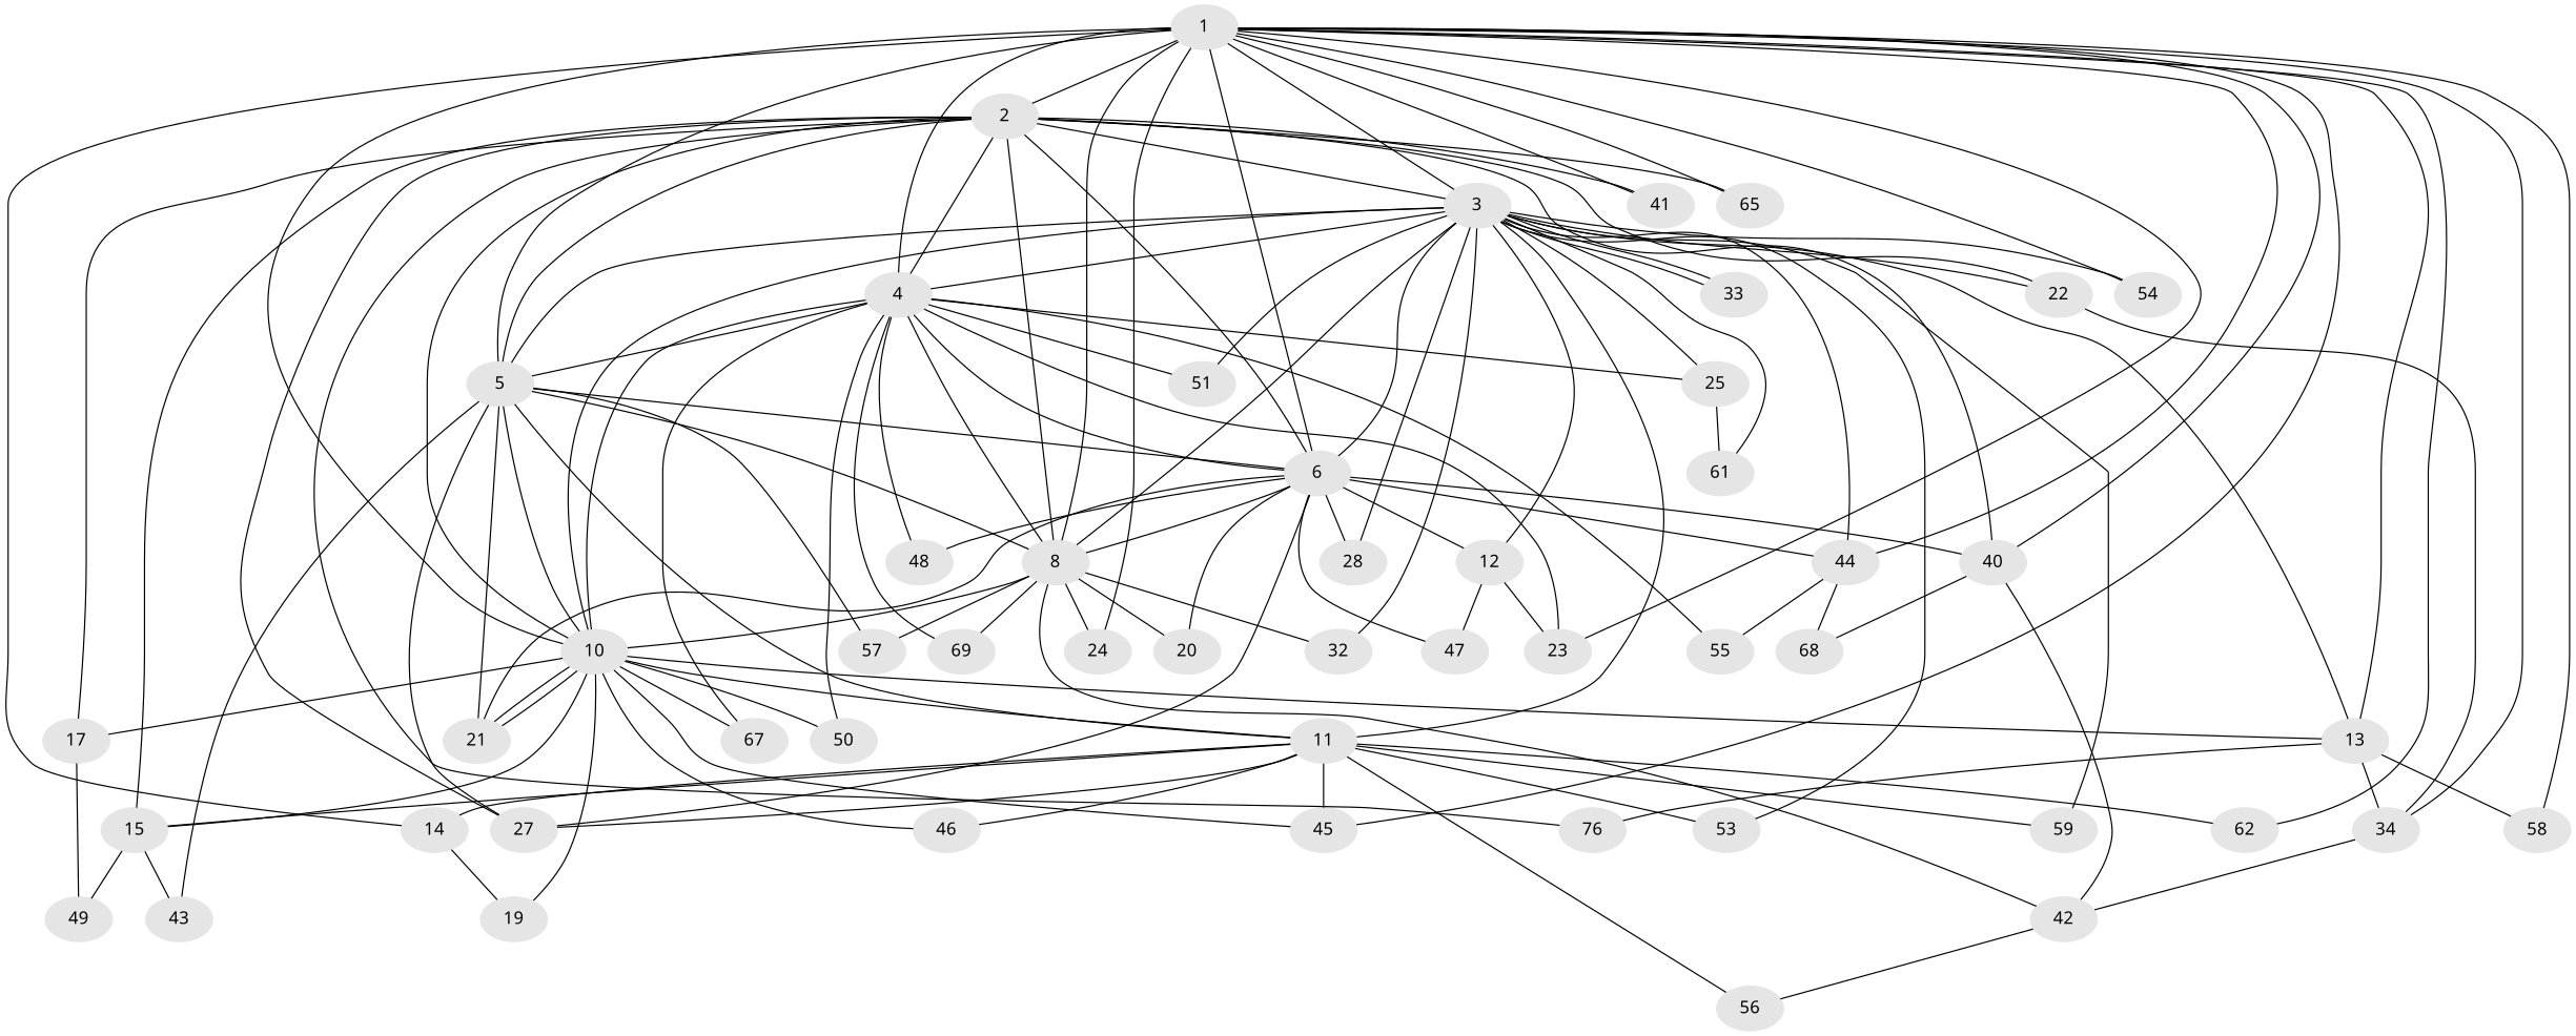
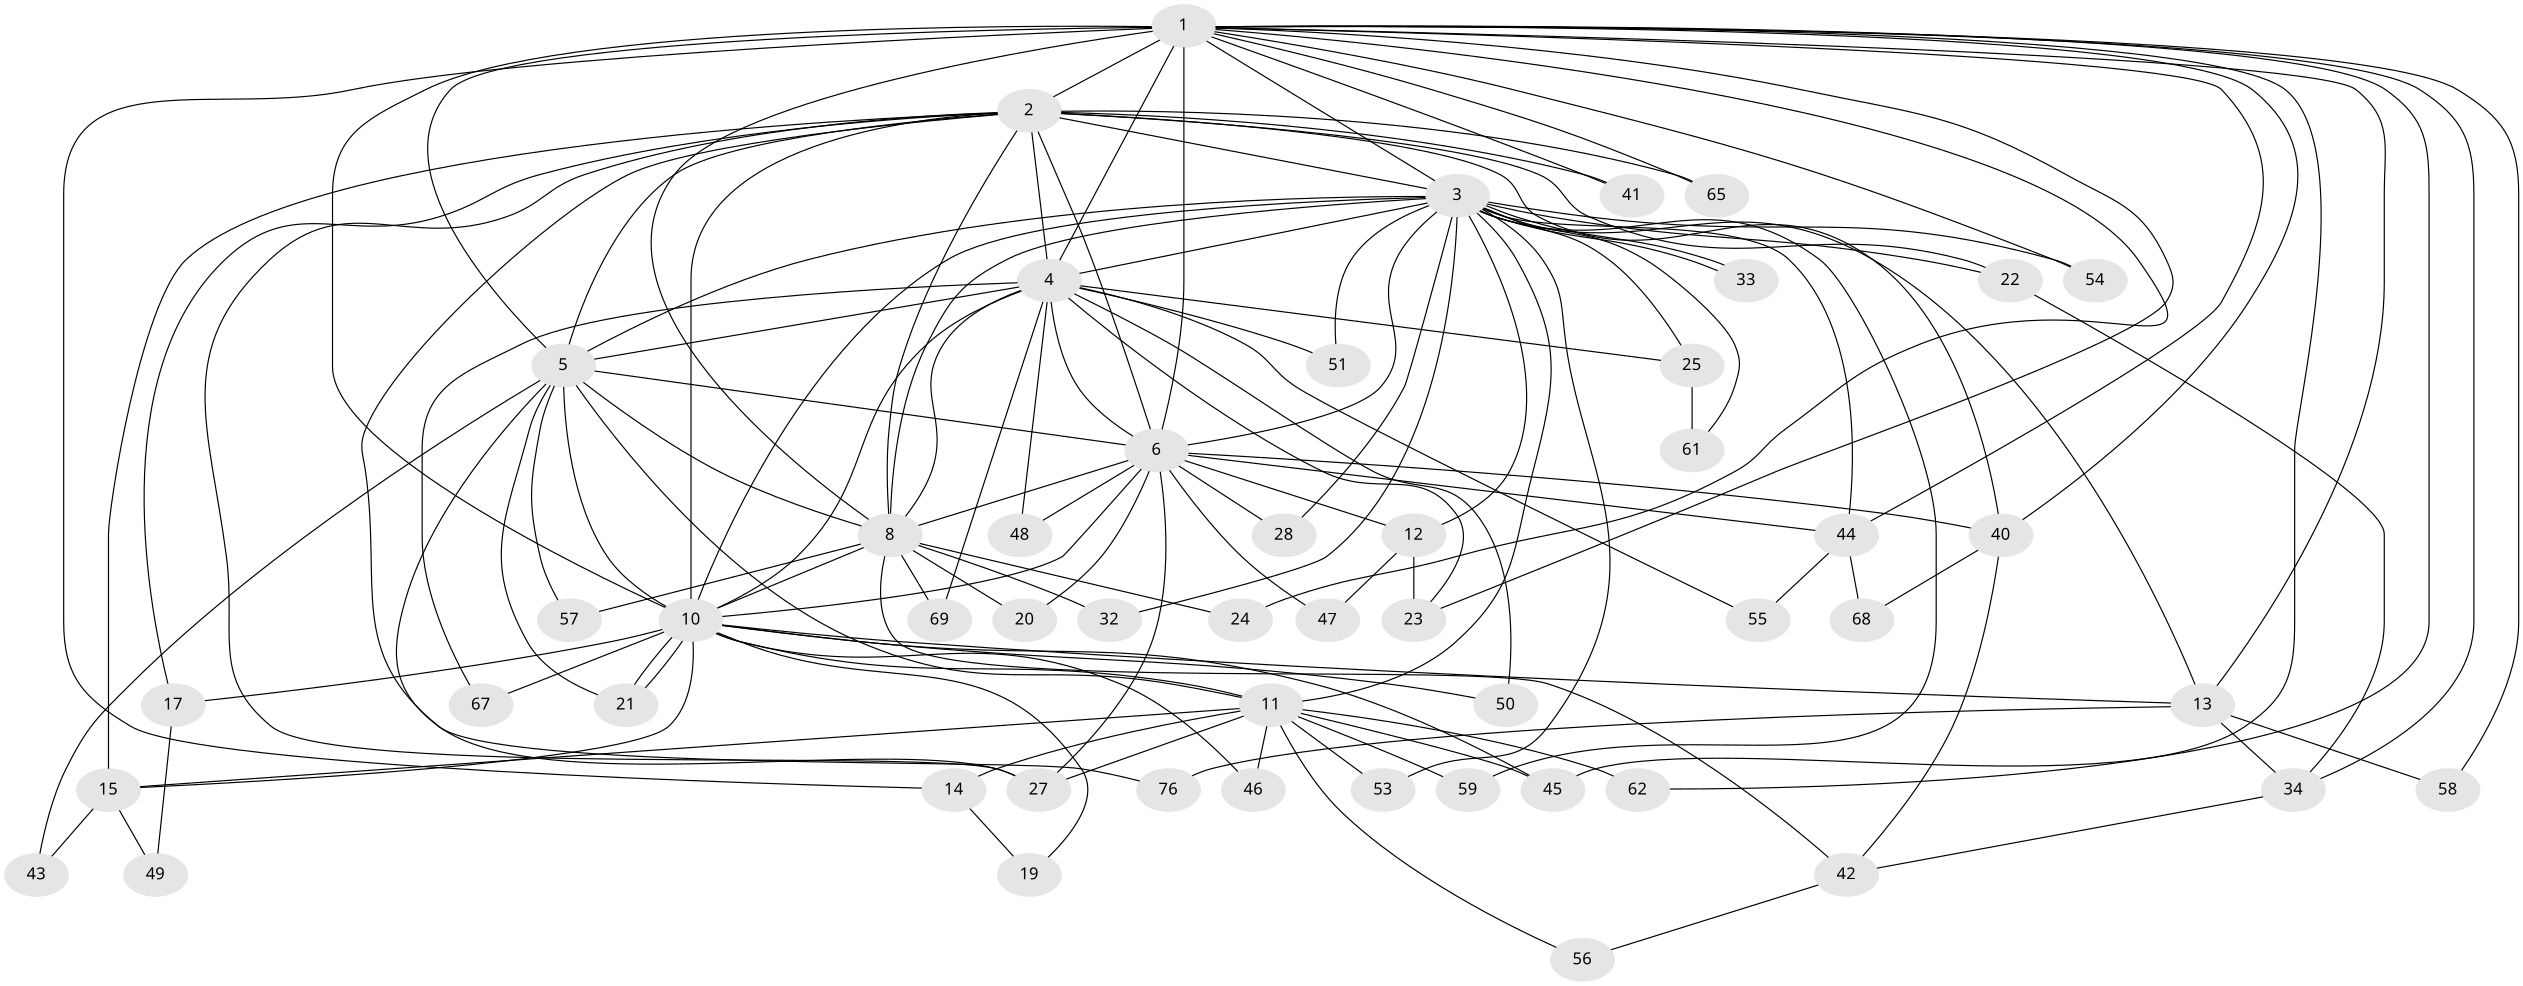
  graph {
    fontname="Noto Sans"
    node [color=gray90 fontname="Noto Sans" style=filled]
    edge [fontname="Noto Sans"]
    1 [super="+7"]
    2 [super="+9"]
    3 [super="+63"]
    4 [super="+37"]
    5 [super="+35"]
    6 [super="+30"]
    8 [super="+26"]
    10 [super="+38"]
    13 [super="+36"]
    14
    23
    24
    34 [super="+65"]
    40 [super="+66"]
    41
    44 [super="+52"]
    45 [super="+64"]
    54
    58
    n20 [label=65]
    62
    15 [super="+29"]
    n23 [label=76]
    17
    22
    27 [super="+31"]
    11 [super="+18"]
    12 [super="+39"]
    25
    28
    32
    33
    51
    53
    59
    61
    48
    50
    55
    67
    69
    21
    43
    57
    20
    47
    42
    19
    46
    68
    49
    56
    1 -- 2 [weight=4]
    1 -- 3 [weight=2]
    1 -- 4 [weight=3]
    1 -- 5 [weight=2]
    1 -- 6 [weight=2]
    1 -- 8 [weight=2]
    1 -- 10 [weight=2]
    1 -- 13
    1 -- 14
    1 -- 23
    1 -- 24
    1 -- 34
    1 -- 40
    1 -- 41
    1 -- 44
    1 -- 45
    1 -- 54
    1 -- 58
    1 -- n20
    1 -- 62
    2 -- 3 [weight=2]
    2 -- 4 [weight=2]
    2 -- 5 [weight=2]
    2 -- 6 [weight=2]
    2 -- 8 [weight=2]
    2 -- 10 [weight=2]
    2 -- 40
    2 -- 41
    2 -- n20
    2 -- 15
    2 -- n23
    2 -- 17
    2 -- 22
    2 -- 27
    3 -- 4
    3 -- 5
    3 -- 6
    3 -- 8
    3 -- 10
    3 -- 13
    3 -- 44
    3 -- 54
    3 -- 22
    3 -- 11
    3 -- 12
    3 -- 25
    3 -- 28
    3 -- 32
    3 -- 33
    3 -- 33
    3 -- 51
    3 -- 53
    3 -- 59
    3 -- 61
    4 -- 5
    4 -- 6
    4 -- 8 [weight=2]
    4 -- 10
    4 -- 23
    4 -- 25
    4 -- 51
    4 -- 48
    4 -- 50
    4 -- 55
    4 -- 67
    4 -- 69
    5 -- 6
    5 -- 8
    5 -- 10
    5 -- 27
    5 -- 11
    5 -- 21
    5 -- 43
    5 -- 57
    6 -- 8
-   6 -- 21 [weight=2]
+   6 -- 10 [weight=2]
    6 -- 40
    6 -- 44
    6 -- 27
    6 -- 12
    6 -- 28
    6 -- 48
    6 -- 20
    6 -- 47
    8 -- 10
    8 -- 24
    8 -- 32
    8 -- 69
    8 -- 57
    8 -- 20
    8 -- 42
    10 -- 13
    10 -- 45
    10 -- 15
    10 -- 17
    10 -- 11
    10 -- 50
    10 -- 67
    10 -- 21
    10 -- 21
    10 -- 19
    10 -- 46
    13 -- 34
    13 -- 58
    13 -- n23
    14 -- 19
    34 -- 42
    40 -- 42
    40 -- 68
    44 -- 55
    44 -- 68
    15 -- 43
    15 -- 49
    17 -- 49
    22 -- 34
    11 -- 14
    11 -- 45
    11 -- 62
    11 -- 15
    11 -- 27
    11 -- 53
    11 -- 59
    11 -- 46
    11 -- 56
    12 -- 23
    12 -- 47
    25 -- 61
    42 -- 56
  }
